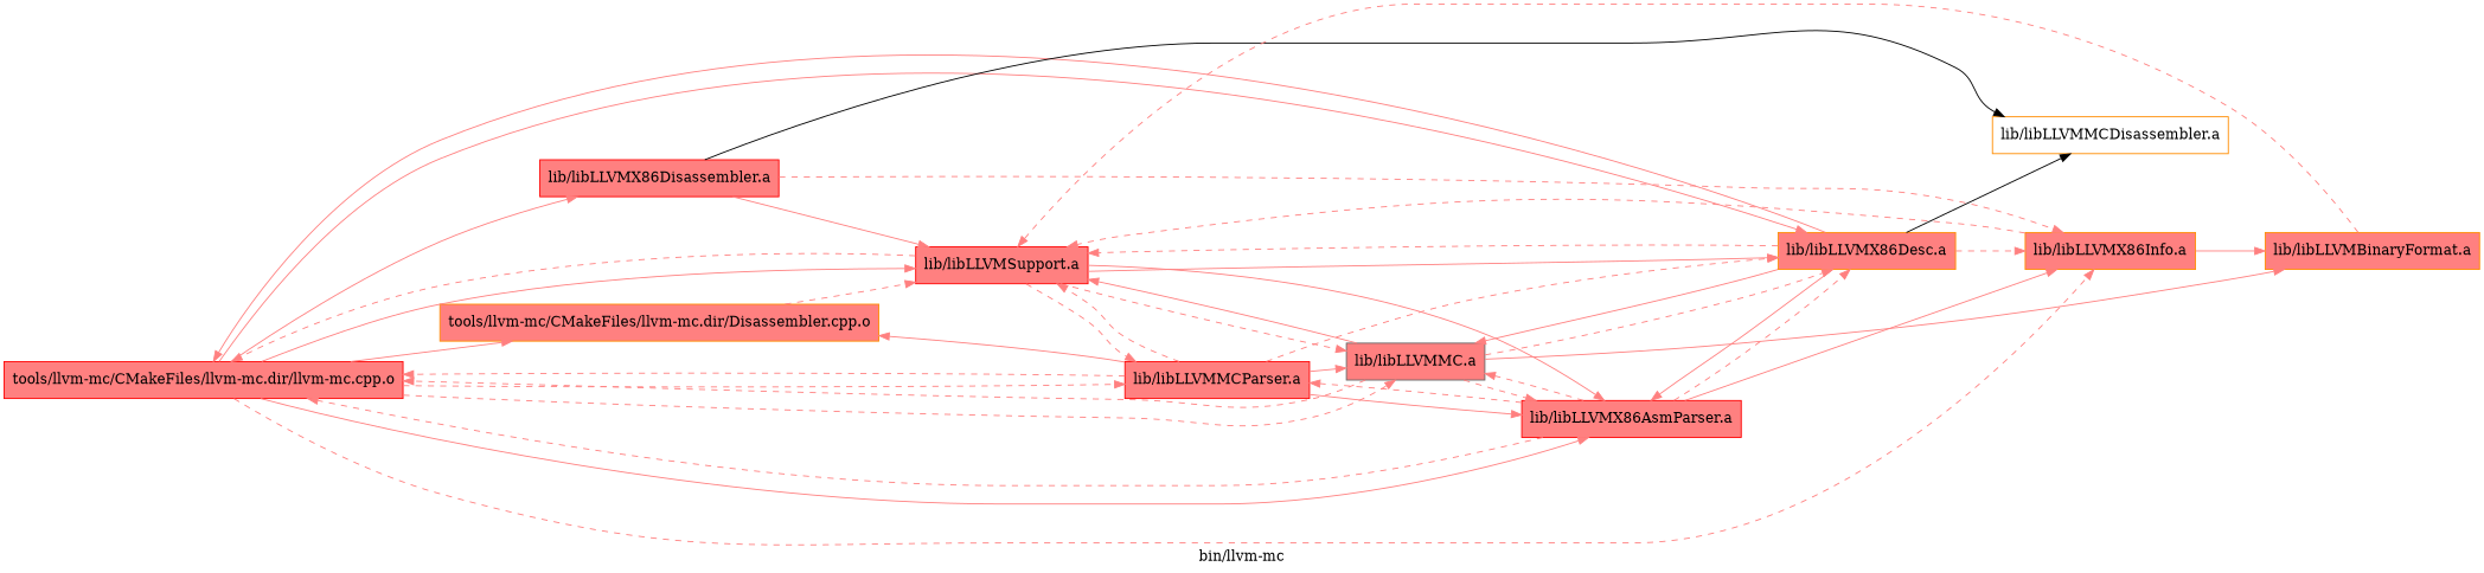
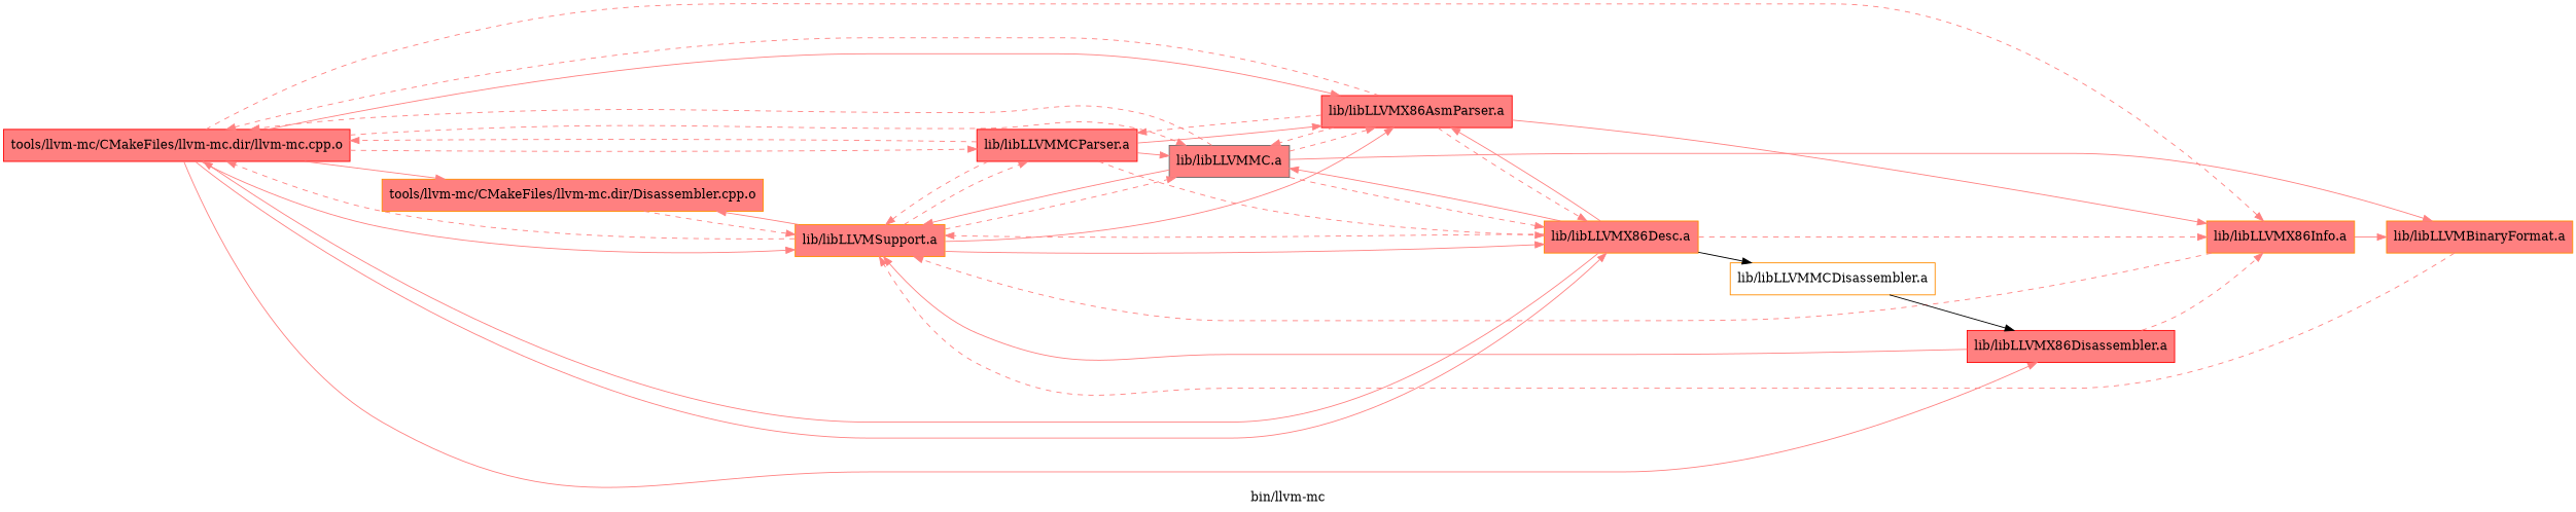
  digraph {
    label="bin/llvm-mc"
    rankdir=LR
    node [color=red fillcolor="1.000000 0.5 1" shape=record style=filled]
    edge [color="1.000000 0.5 1" style=dashed]
    n1 [label="{tools/llvm-mc/CMakeFiles/llvm-mc.dir/llvm-mc.cpp.o}"]
    n2 [color=darkorange label="{tools/llvm-mc/CMakeFiles/llvm-mc.dir/Disassembler.cpp.o}"]
    n3 [label="{lib/libLLVMX86AsmParser.a}"]
    n4 [color=darkorange label="{lib/libLLVMX86Desc.a}"]
    n5 [color=gray40 label="{lib/libLLVMMC.a}"]
    n6 [label="{lib/libLLVMX86Disassembler.a}"]
    n7 [color=darkorange label="{lib/libLLVMX86Info.a}"]
    n8 [label="{lib/libLLVMMCParser.a}"]
-   n9 [label="{lib/libLLVMSupport.a}"]
+   n9 [color=darkorange label="{lib/libLLVMSupport.a}"]
    n10 [color=darkorange label="{lib/libLLVMMCDisassembler.a}" fillcolor="" style=""]
    n11 [color=darkorange label="{lib/libLLVMBinaryFormat.a}"]
    n1 -> n2 [style=solid]
    n1 -> n3 [style=solid]
    n1 -> n4 [style=solid]
    n1 -> n5
    n1 -> n6 [style=solid]
    n1 -> n7
    n1 -> n8
    n1 -> n9 [style=solid]
    n2 -> n9
    n3 -> n1
    n3 -> n4
    n3 -> n5
    n3 -> n7 [style=solid]
    n3 -> n8
    n4 -> n1 [style=solid]
    n4 -> n3 [style=solid]
    n4 -> n5 [style=solid]
    n4 -> n7
    n4 -> n9
    n4 -> n10 [style=solid color=""]
    n5 -> n1
    n5 -> n3
    n5 -> n4
    n5 -> n9 [style=solid]
    n5 -> n11 [style=solid]
    n6 -> n7
    n6 -> n9 [style=solid]
-   n6 -> n10 [style=solid color=""]
+   n10 -> n6 [style=solid color=""]
    n7 -> n9
    n7 -> n11 [style=solid]
    n8 -> n1
    n8 -> n3 [style=solid]
    n8 -> n4
    n8 -> n5 [style=solid]
    n8 -> n9
    n9 -> n1
-   n8 -> n2 [style=solid]
+   n9 -> n2 [style=solid]
    n9 -> n3 [style=solid]
    n9 -> n4 [style=solid]
    n9 -> n5
    n9 -> n8
    n11 -> n9
  }
